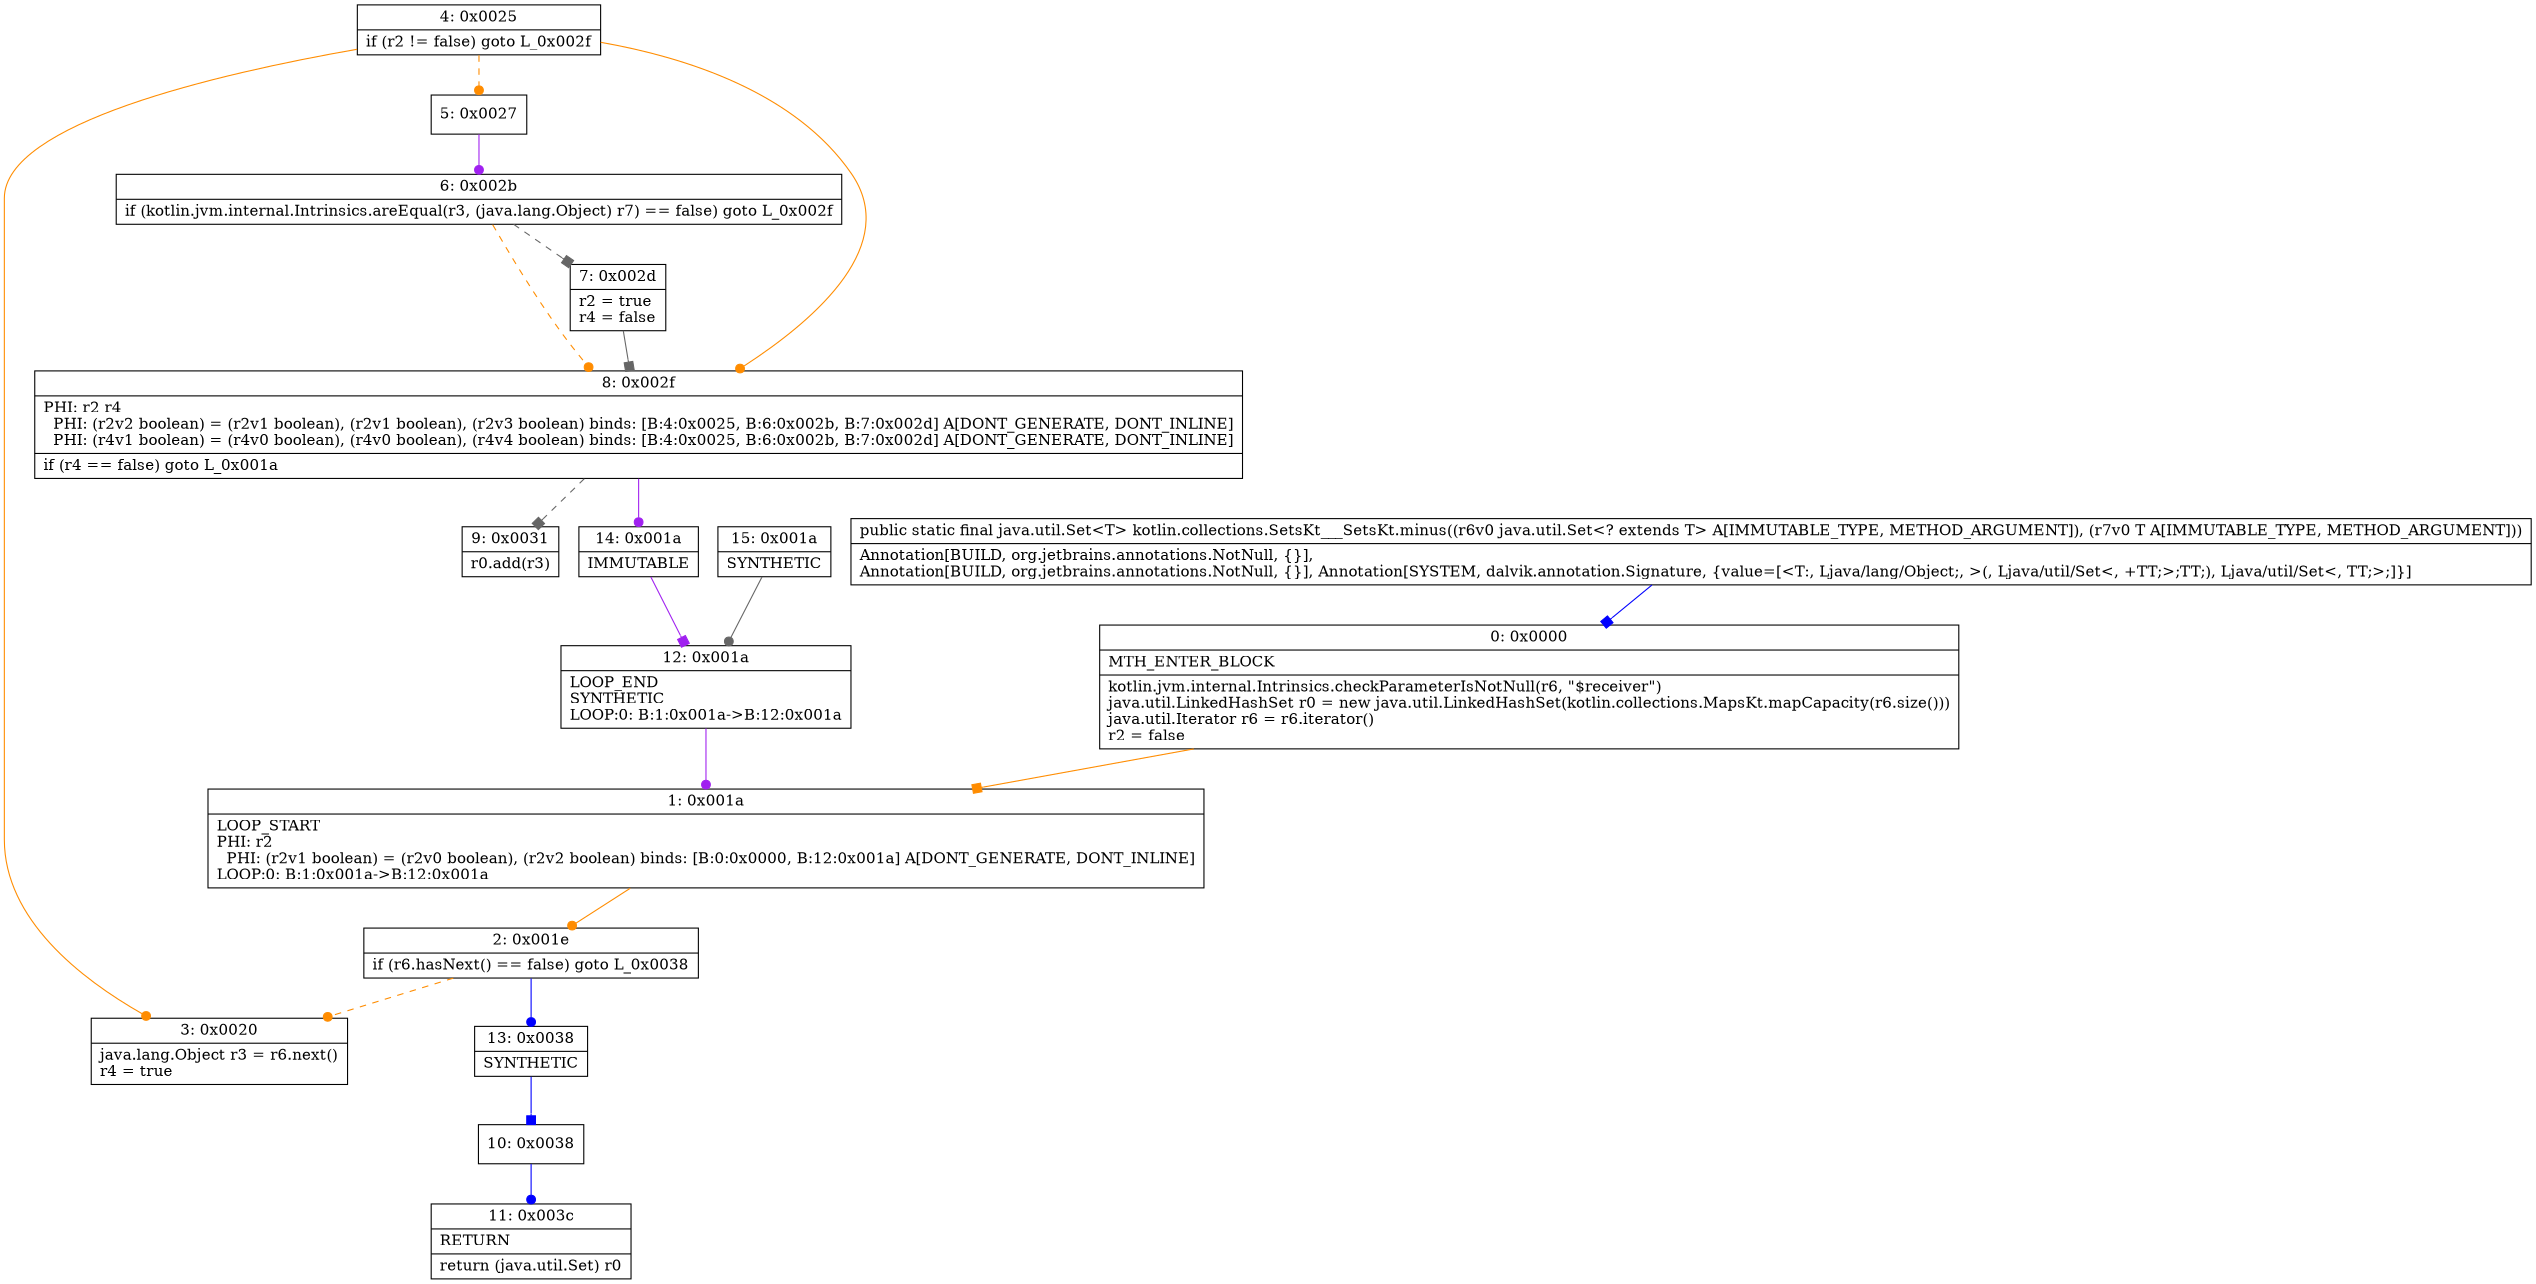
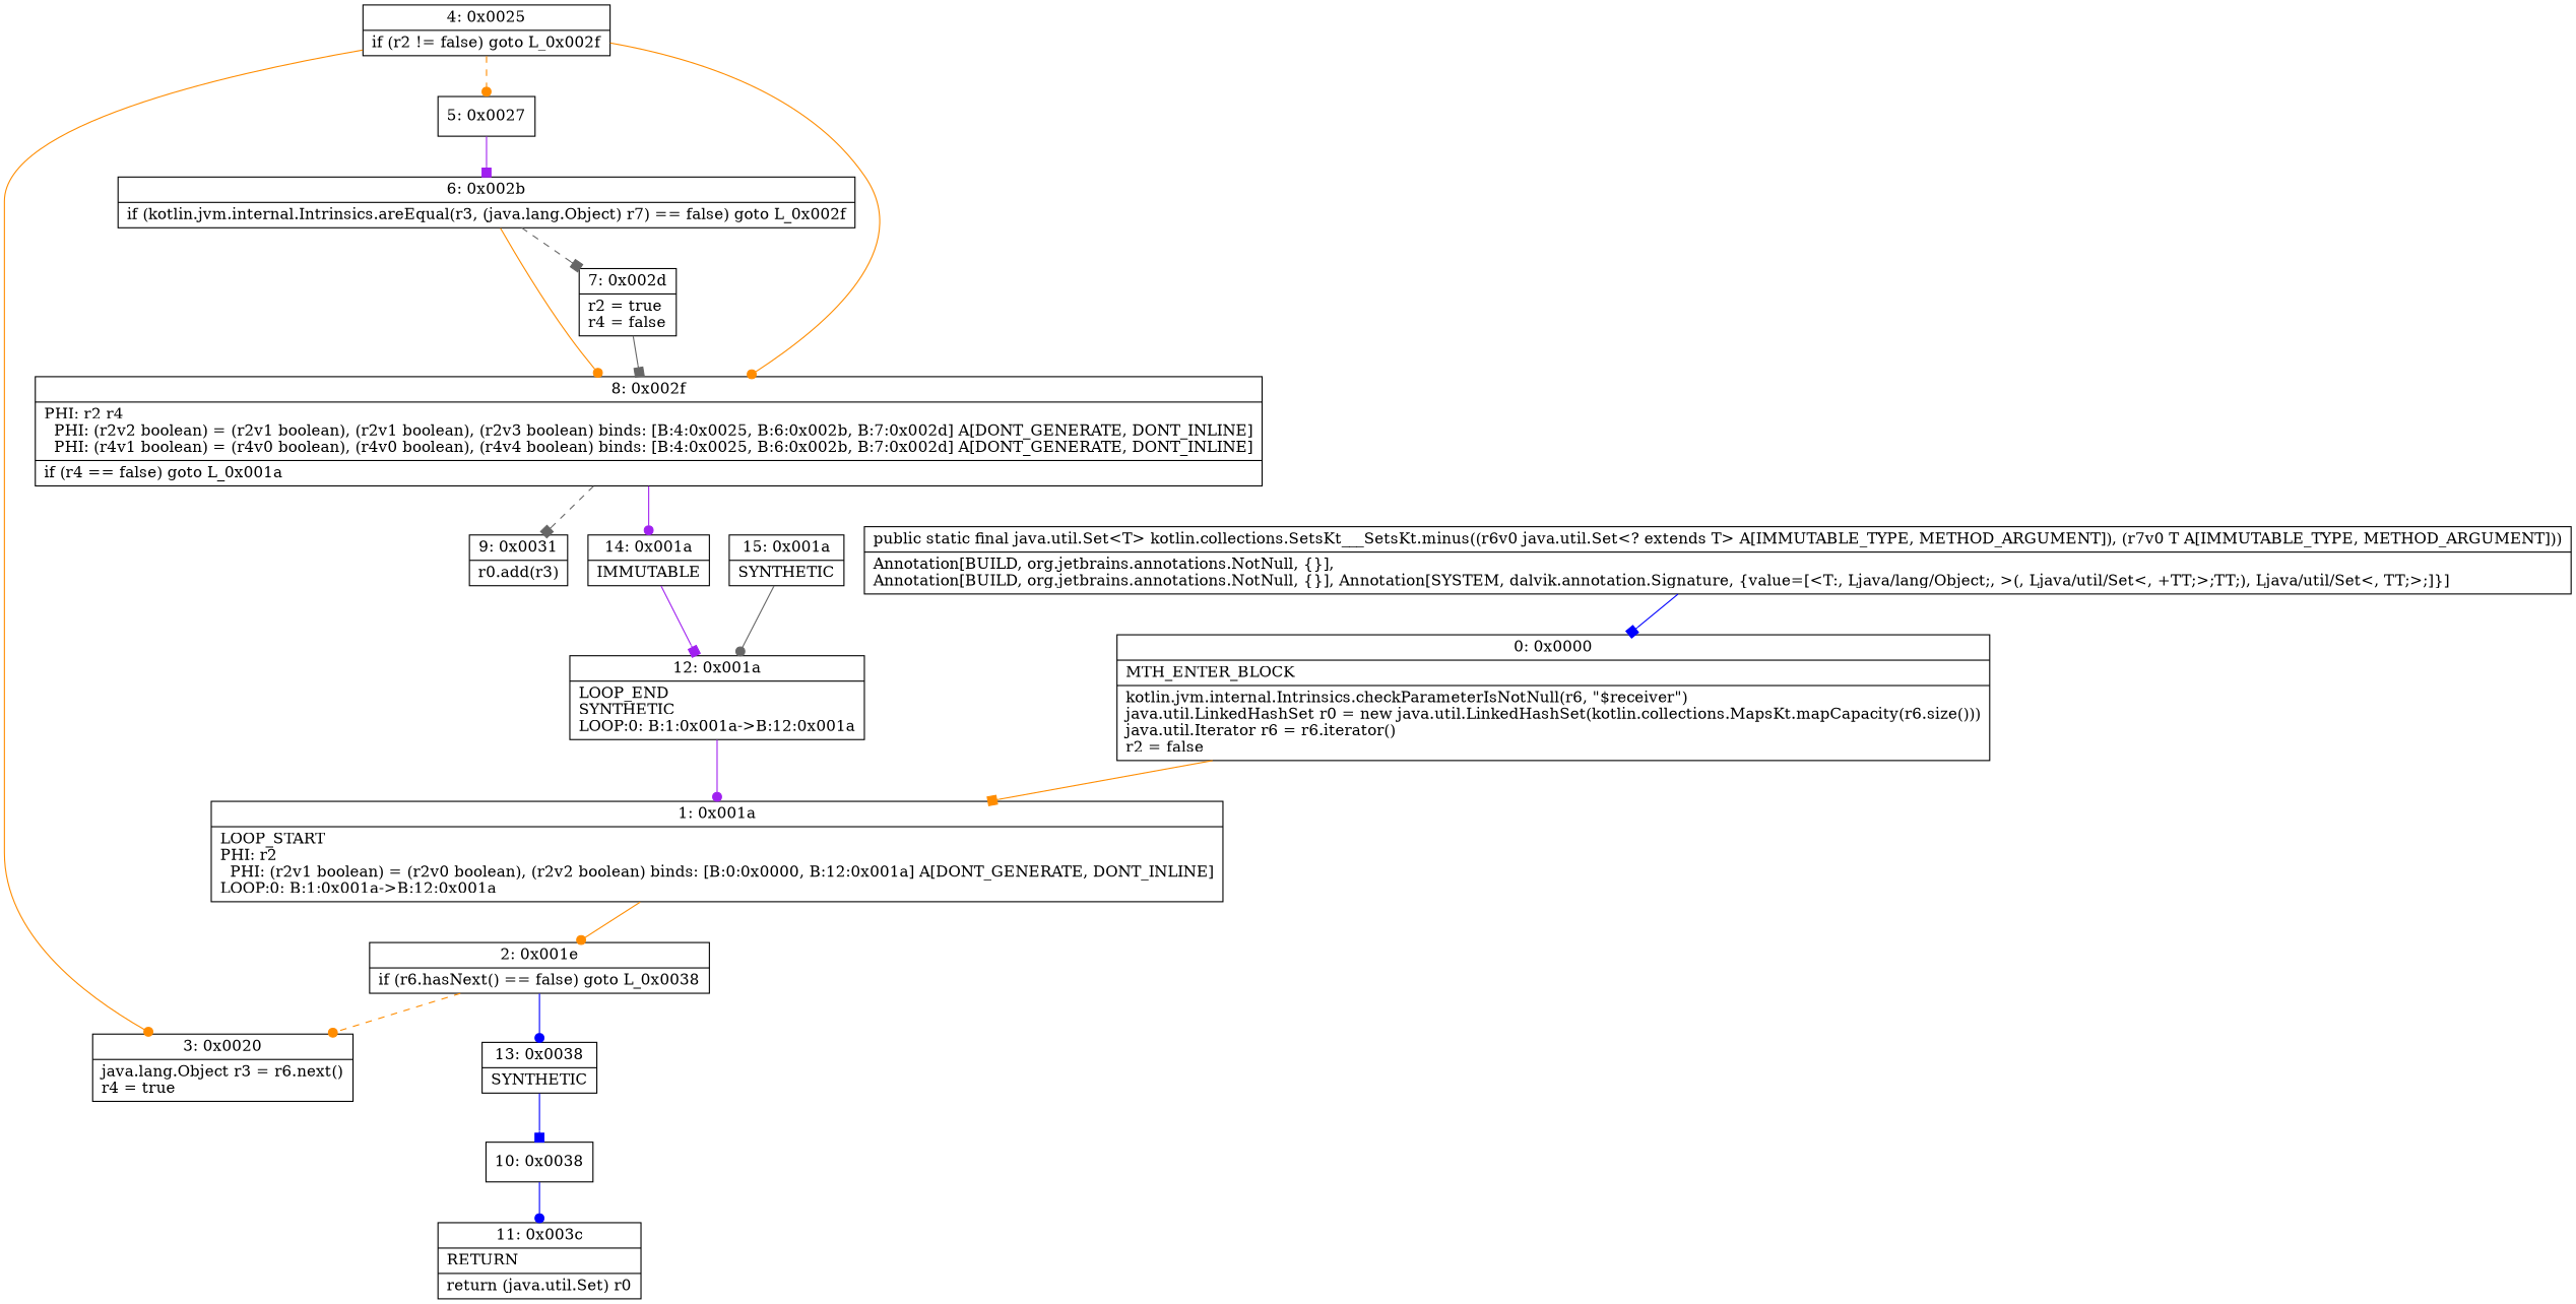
  digraph {
    node [shape=record]
    edge [arrowhead=dot color=darkorange]
    n1 [label="{0\:\ 0x0000|MTH_ENTER_BLOCK\l|kotlin.jvm.internal.Intrinsics.checkParameterIsNotNull(r6, \"$receiver\")\ljava.util.LinkedHashSet r0 = new java.util.LinkedHashSet(kotlin.collections.MapsKt.mapCapacity(r6.size()))\ljava.util.Iterator r6 = r6.iterator()\lr2 = false\l}"]
    n2 [label="{1\:\ 0x001a|LOOP_START\lPHI: r2 \l  PHI: (r2v1 boolean) = (r2v0 boolean), (r2v2 boolean) binds: [B:0:0x0000, B:12:0x001a] A[DONT_GENERATE, DONT_INLINE]\lLOOP:0: B:1:0x001a\-\>B:12:0x001a\l}"]
    n3 [label="{2\:\ 0x001e|if (r6.hasNext() == false) goto L_0x0038\l}"]
    n4 [label="{3\:\ 0x0020|java.lang.Object r3 = r6.next()\lr4 = true\l}"]
    n5 [label="{13\:\ 0x0038|SYNTHETIC\l}"]
    n6 [label="{10\:\ 0x0038}"]
    n7 [label="{4\:\ 0x0025|if (r2 != false) goto L_0x002f\l}"]
    n8 [label="{5\:\ 0x0027}"]
    n9 [label="{8\:\ 0x002f|PHI: r2 r4 \l  PHI: (r2v2 boolean) = (r2v1 boolean), (r2v1 boolean), (r2v3 boolean) binds: [B:4:0x0025, B:6:0x002b, B:7:0x002d] A[DONT_GENERATE, DONT_INLINE]\l  PHI: (r4v1 boolean) = (r4v0 boolean), (r4v0 boolean), (r4v4 boolean) binds: [B:4:0x0025, B:6:0x002b, B:7:0x002d] A[DONT_GENERATE, DONT_INLINE]\l|if (r4 == false) goto L_0x001a\l}"]
    n10 [label="{6\:\ 0x002b|if (kotlin.jvm.internal.Intrinsics.areEqual(r3, (java.lang.Object) r7) == false) goto L_0x002f\l}"]
    n11 [label="{9\:\ 0x0031|r0.add(r3)\l}"]
    n12 [label="{14\:\ 0x001a|IMMUTABLE\l}"]
    n13 [label="{7\:\ 0x002d|r2 = true\lr4 = false\l}"]
    n14 [label="{12\:\ 0x001a|LOOP_END\lSYNTHETIC\lLOOP:0: B:1:0x001a\-\>B:12:0x001a\l}"]
    n15 [label="{15\:\ 0x001a|SYNTHETIC\l}"]
    n16 [label="{11\:\ 0x003c|RETURN\l|return (java.util.Set) r0\l}"]
    n17 [label="{public static final java.util.Set\<T\> kotlin.collections.SetsKt___SetsKt.minus((r6v0 java.util.Set\<? extends T\> A[IMMUTABLE_TYPE, METHOD_ARGUMENT]), (r7v0 T A[IMMUTABLE_TYPE, METHOD_ARGUMENT]))  | Annotation[BUILD, org.jetbrains.annotations.NotNull, \{\}], \lAnnotation[BUILD, org.jetbrains.annotations.NotNull, \{\}], Annotation[SYSTEM, dalvik.annotation.Signature, \{value=[\<T:, Ljava\/lang\/Object;, \>(, Ljava\/util\/Set\<, +TT;\>;TT;), Ljava\/util\/Set\<, TT;\>;]\}]\l}"]
    n1 -> n2 [arrowhead=box]
    n2 -> n3
    n3 -> n4 [style=dashed]
    n3 -> n5 [color=blue]
    n5 -> n6 [arrowhead=box color=blue]
    n6 -> n16 [color=blue]
    n7 -> n4
    n7 -> n8 [style=dashed]
    n7 -> n9
-   n8 -> n10 [color=purple]
+   n8 -> n10 [arrowhead=box color=purple]
    n9 -> n11 [arrowhead=box color=gray40 style=dashed]
    n9 -> n12 [color=purple]
-   n10 -> n9 [style=dashed]
+   n10 -> n9
    n10 -> n13 [arrowhead=box color=gray40 style=dashed]
    n12 -> n14 [arrowhead=box color=purple]
    n13 -> n9 [arrowhead=box color=gray40]
    n14 -> n2 [color=purple]
    n15 -> n14 [color=gray40]
    n17 -> n1 [arrowhead=box color=blue]
  }
